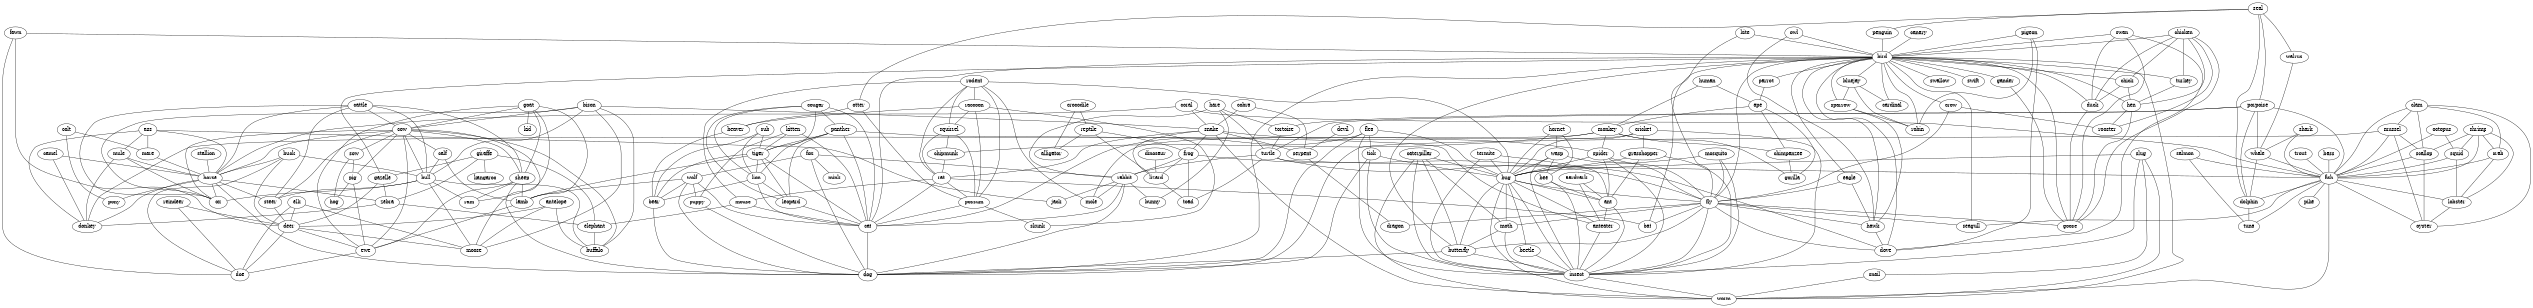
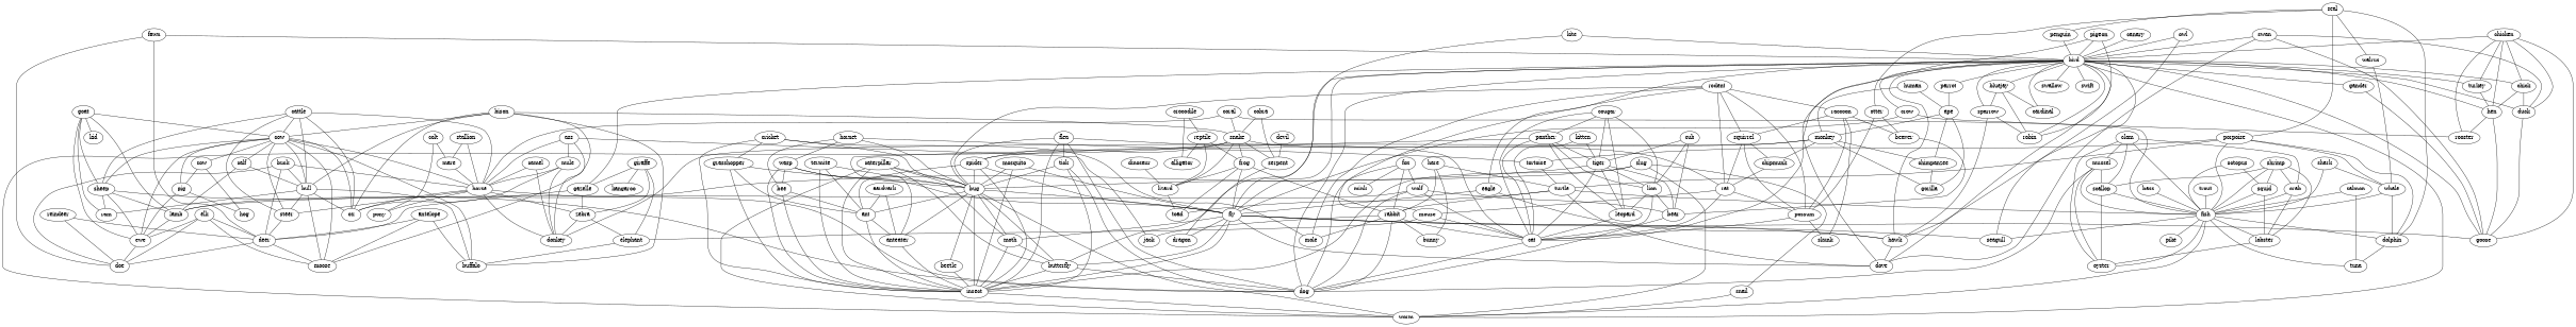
  strict graph {
    edge [weight=1.0]
    fawn
    bird
    deer
    doe
    gazelle
    fly
    dog
    cat
    chick
    duck
    turkey
    hen
    goose
    dove
    hawk
    robin
    eagle
    swallow
    parrot
    swift
    crow
    gander
    bluejay
    sparrow
    seagull
-   bat
    cardinal
    butterfly
    worm
    moose
    ewe
    zebra
    insect
    moth
    dragon
    rooster
    ape
    antelope
    buffalo
    donkey
    elephant
    kite
    camel
    horse
    pony
    ox
    steer
    fox
    wolf
    rabbit
    mink
-   puppy
    lamb
    bear
    mole
    jack
    bunny
    colt
    mare
    kitten
    tiger
    lion
    leopard
    cobra
    snake
    serpent
    rat
    lizard
    spider
    frog
    mouse
    possum
    toad
    reptile
    alligator
    bug
    ant
    canary
    rodent
    raccoon
    squirrel
    beaver
    skunk
    chipmunk
    anteater
    beetle
    clam
    mussel
    scallop
    crab
    fish
    oyster
    lobster
    dolphin
    tuna
    pike
    human
    monkey
    chimpanzee
    gorilla
    chicken
    seal
    penguin
    porpoise
    walrus
    otter
    tortoise
    turtle
    whale
    elk
    swan
    owl
    cougar
    panther
    giraffe
    kangaroo
    flea
    tick
    trout
    goat
    cow
    sheep
    ram
    kid
    bull
    sow
    calf
    pig
    hog
    dinosaur
    coral
    pigeon
    bison
    mosquito
    ass
    mule
    bass
    hare
    salmon
    stallion
    termite
    cattle
    slug
    snail
    buck
    aardvark
    shrimp
    squid
    hornet
    wasp
    bee
    crocodile
    octopus
    shark
    caterpillar
    devil
    reindeer
    cub
    cricket
    grasshopper
    fawn -- bird
    fawn -- deer
    fawn -- doe
    bird -- gazelle
    bird -- fly
    bird -- dog
    bird -- cat
    bird -- chick
    bird -- duck
    bird -- turkey
    bird -- hen
    bird -- goose
    bird -- dove
    bird -- hawk
    bird -- robin
    bird -- eagle
    bird -- swallow
    bird -- parrot
    bird -- swift
    bird -- crow
    bird -- gander
    bird -- bluejay
    bird -- sparrow
    bird -- seagull
-   bird -- bat
    bird -- cardinal
    bird -- butterfly
    bird -- worm
    deer -- doe
    deer -- moose
-   deer -- ewe
+   elk -- ewe
    gazelle -- deer
    gazelle -- zebra
    fly -- goose
    fly -- dove
    fly -- hawk
    fly -- seagull
-   fly -- bat
    fly -- butterfly
    fly -- insect
    fly -- moth
    fly -- dragon
    cat -- dog
    chick -- duck
    chick -- hen
    duck -- goose
    turkey -- hen
    hen -- goose
    hen -- rooster
    hawk -- dove
    eagle -- fly
    eagle -- hawk
    parrot -- ape
    crow -- fly
    crow -- rooster
    gander -- goose
    bluejay -- robin
    bluejay -- sparrow
    bluejay -- cardinal
    sparrow -- hawk
    sparrow -- robin
    butterfly -- dog
    butterfly -- insect
    ewe -- doe
    zebra -- donkey
    zebra -- elephant
    insect -- worm
    moth -- butterfly
    moth -- insect
    ape -- monkey
    ape -- chimpanzee
    ape -- gorilla
    antelope -- deer
    antelope -- moose
    antelope -- buffalo
    elephant -- buffalo
    kite -- bird
    kite -- fly
    camel -- donkey
    camel -- horse
    horse -- dog
    horse -- zebra
    horse -- donkey
    horse -- pony
    horse -- ox
    horse -- steer
    steer -- deer
    fox -- dog
    fox -- wolf
    fox -- rabbit
    fox -- mink
    wolf -- dog
    wolf -- cat
-   wolf -- puppy
    wolf -- lamb
    wolf -- bear
    rabbit -- dog
    rabbit -- cat
    rabbit -- mole
    rabbit -- jack
    rabbit -- bunny
-   puppy -- dog
    lamb -- ewe
    bear -- dog
    colt -- pony
    colt -- mare
    mare -- horse
    kitten -- cat
-   kitten -- puppy
    kitten -- tiger
    tiger -- cat
    tiger -- lamb
    tiger -- bear
    tiger -- lion
    tiger -- leopard
    lion -- cat
    lion -- bear
    lion -- leopard
    leopard -- cat
    cobra -- snake
    cobra -- serpent
    snake -- worm
    snake -- serpent
    snake -- rat
    snake -- lizard
    snake -- spider
    snake -- frog
    serpent -- dragon
    rat -- cat
-   rat -- bat
    rat -- mouse
    rat -- possum
    lizard -- toad
    spider -- fly
    spider -- insect
    spider -- bug
    spider -- ant
    frog -- fly
    frog -- rabbit
    frog -- lizard
    frog -- toad
    mouse -- cat
    mouse -- elephant
    possum -- cat
    possum -- skunk
    reptile -- lizard
    reptile -- frog
    reptile -- alligator
    bug -- fly
    bug -- butterfly
    bug -- worm
    bug -- insect
    bug -- moth
    bug -- ant
    bug -- anteater
    bug -- beetle
    ant -- insect
    ant -- anteater
    canary -- bird
    rodent -- mole
    rodent -- rat
    rodent -- mouse
    rodent -- possum
    rodent -- bug
    rodent -- raccoon
    rodent -- squirrel
    raccoon -- possum
    raccoon -- squirrel
    raccoon -- beaver
    raccoon -- skunk
    squirrel -- rat
    squirrel -- possum
    squirrel -- chipmunk
    beaver -- bear
    chipmunk -- rat
    anteater -- insect
    beetle -- insect
    clam -- mussel
    clam -- scallop
    clam -- crab
    clam -- fish
    clam -- oyster
    mussel -- dog
    mussel -- scallop
    mussel -- fish
    mussel -- oyster
    scallop -- fish
    scallop -- oyster
    crab -- fish
    crab -- lobster
    fish -- seagull
    fish -- worm
    fish -- oyster
    fish -- lobster
    fish -- dolphin
    fish -- tuna
    fish -- pike
    lobster -- oyster
    dolphin -- tuna
    human -- ape
    human -- monkey
    monkey -- donkey
    monkey -- spider
    monkey -- chipmunk
    monkey -- chimpanzee
    monkey -- gorilla
    chimpanzee -- gorilla
    chicken -- bird
    chicken -- chick
    chicken -- duck
    chicken -- turkey
    chicken -- hen
    chicken -- goose
    chicken -- rooster
    seal -- dolphin
    seal -- penguin
    seal -- porpoise
    seal -- walrus
    seal -- otter
    penguin -- bird
    porpoise -- fish
    porpoise -- dolphin
    porpoise -- tortoise
    porpoise -- turtle
    porpoise -- whale
    walrus -- whale
    otter -- possum
    otter -- beaver
    tortoise -- turtle
    turtle -- dove
    turtle -- rabbit
    turtle -- toad
    turtle -- fish
    whale -- fish
    whale -- dolphin
    elk -- deer
    elk -- doe
    elk -- moose
    swan -- bird
    swan -- duck
    swan -- goose
    swan -- dove
    owl -- bird
    owl -- hawk
    cougar -- cat
    cougar -- tiger
    cougar -- lion
    cougar -- leopard
    cougar -- panther
    panther -- cat
    panther -- tiger
    panther -- lion
    panther -- leopard
    panther -- anteater
    giraffe -- gazelle
    giraffe -- zebra
    giraffe -- elephant
    giraffe -- kangaroo
    flea -- dog
    flea -- cat
    flea -- insect
    flea -- bug
    flea -- tick
    tick -- dog
    tick -- insect
    tick -- bug
    trout -- fish
    goat -- ewe
    goat -- lamb
    goat -- cow
    goat -- sheep
    goat -- ram
    goat -- kid
    cow -- moose
    cow -- ewe
    cow -- buffalo
    cow -- horse
    cow -- ox
    cow -- steer
    cow -- sheep
    cow -- bull
    cow -- sow
    cow -- calf
    cow -- pig
    sheep -- dog
    sheep -- ewe
    sheep -- lamb
    sheep -- ram
    bull -- moose
    bull -- buffalo
    bull -- ox
    bull -- steer
    bull -- ram
    sow -- pig
    sow -- hog
    calf -- lamb
    calf -- bull
    pig -- ewe
    pig -- hog
    dinosaur -- lizard
    coral -- horse
    coral -- snake
    coral -- fish
    pigeon -- bird
    pigeon -- dove
    pigeon -- robin
    bison -- moose
    bison -- buffalo
    bison -- ox
    bison -- snake
    bison -- cow
    bison -- bull
    mosquito -- fly
    mosquito -- insect
    mosquito -- bug
    ass -- donkey
    ass -- horse
    ass -- jack
    ass -- mule
    mule -- donkey
    mule -- horse
    mule -- ox
    bass -- fish
    hare -- rabbit
    hare -- bunny
-   hare -- tortoise
+   hornet -- tortoise
    hare -- turtle
    salmon -- fish
    salmon -- tuna
    stallion -- horse
-   ass -- mare
+   stallion -- mare
    termite -- insect
    termite -- bug
    termite -- ant
    cattle -- horse
    cattle -- ox
    cattle -- steer
    cattle -- cow
    cattle -- sheep
    cattle -- bull
    slug -- worm
    slug -- insect
    slug -- bug
    slug -- snail
    snail -- worm
    buck -- deer
    buck -- doe
    buck -- horse
    buck -- bull
    aardvark -- ant
    aardvark -- anteater
    shrimp -- scallop
    shrimp -- crab
    shrimp -- fish
    shrimp -- lobster
    shrimp -- squid
    squid -- fish
    squid -- lobster
    hornet -- bug
    hornet -- wasp
    hornet -- bee
    wasp -- fly
    wasp -- insect
    wasp -- bug
    wasp -- bee
    bee -- insect
    bee -- ant
    crocodile -- reptile
    crocodile -- alligator
    octopus -- fish
    octopus -- squid
    shark -- fish
    shark -- whale
    caterpillar -- butterfly
    caterpillar -- worm
    caterpillar -- insect
    caterpillar -- moth
    caterpillar -- bug
    devil -- serpent
    reindeer -- deer
    reindeer -- doe
    cub -- bear
    cub -- tiger
    cub -- lion
    cricket -- insect
    cricket -- mole
    cricket -- bug
    cricket -- grasshopper
    grasshopper -- insect
    grasshopper -- bug
    grasshopper -- ant
  }
